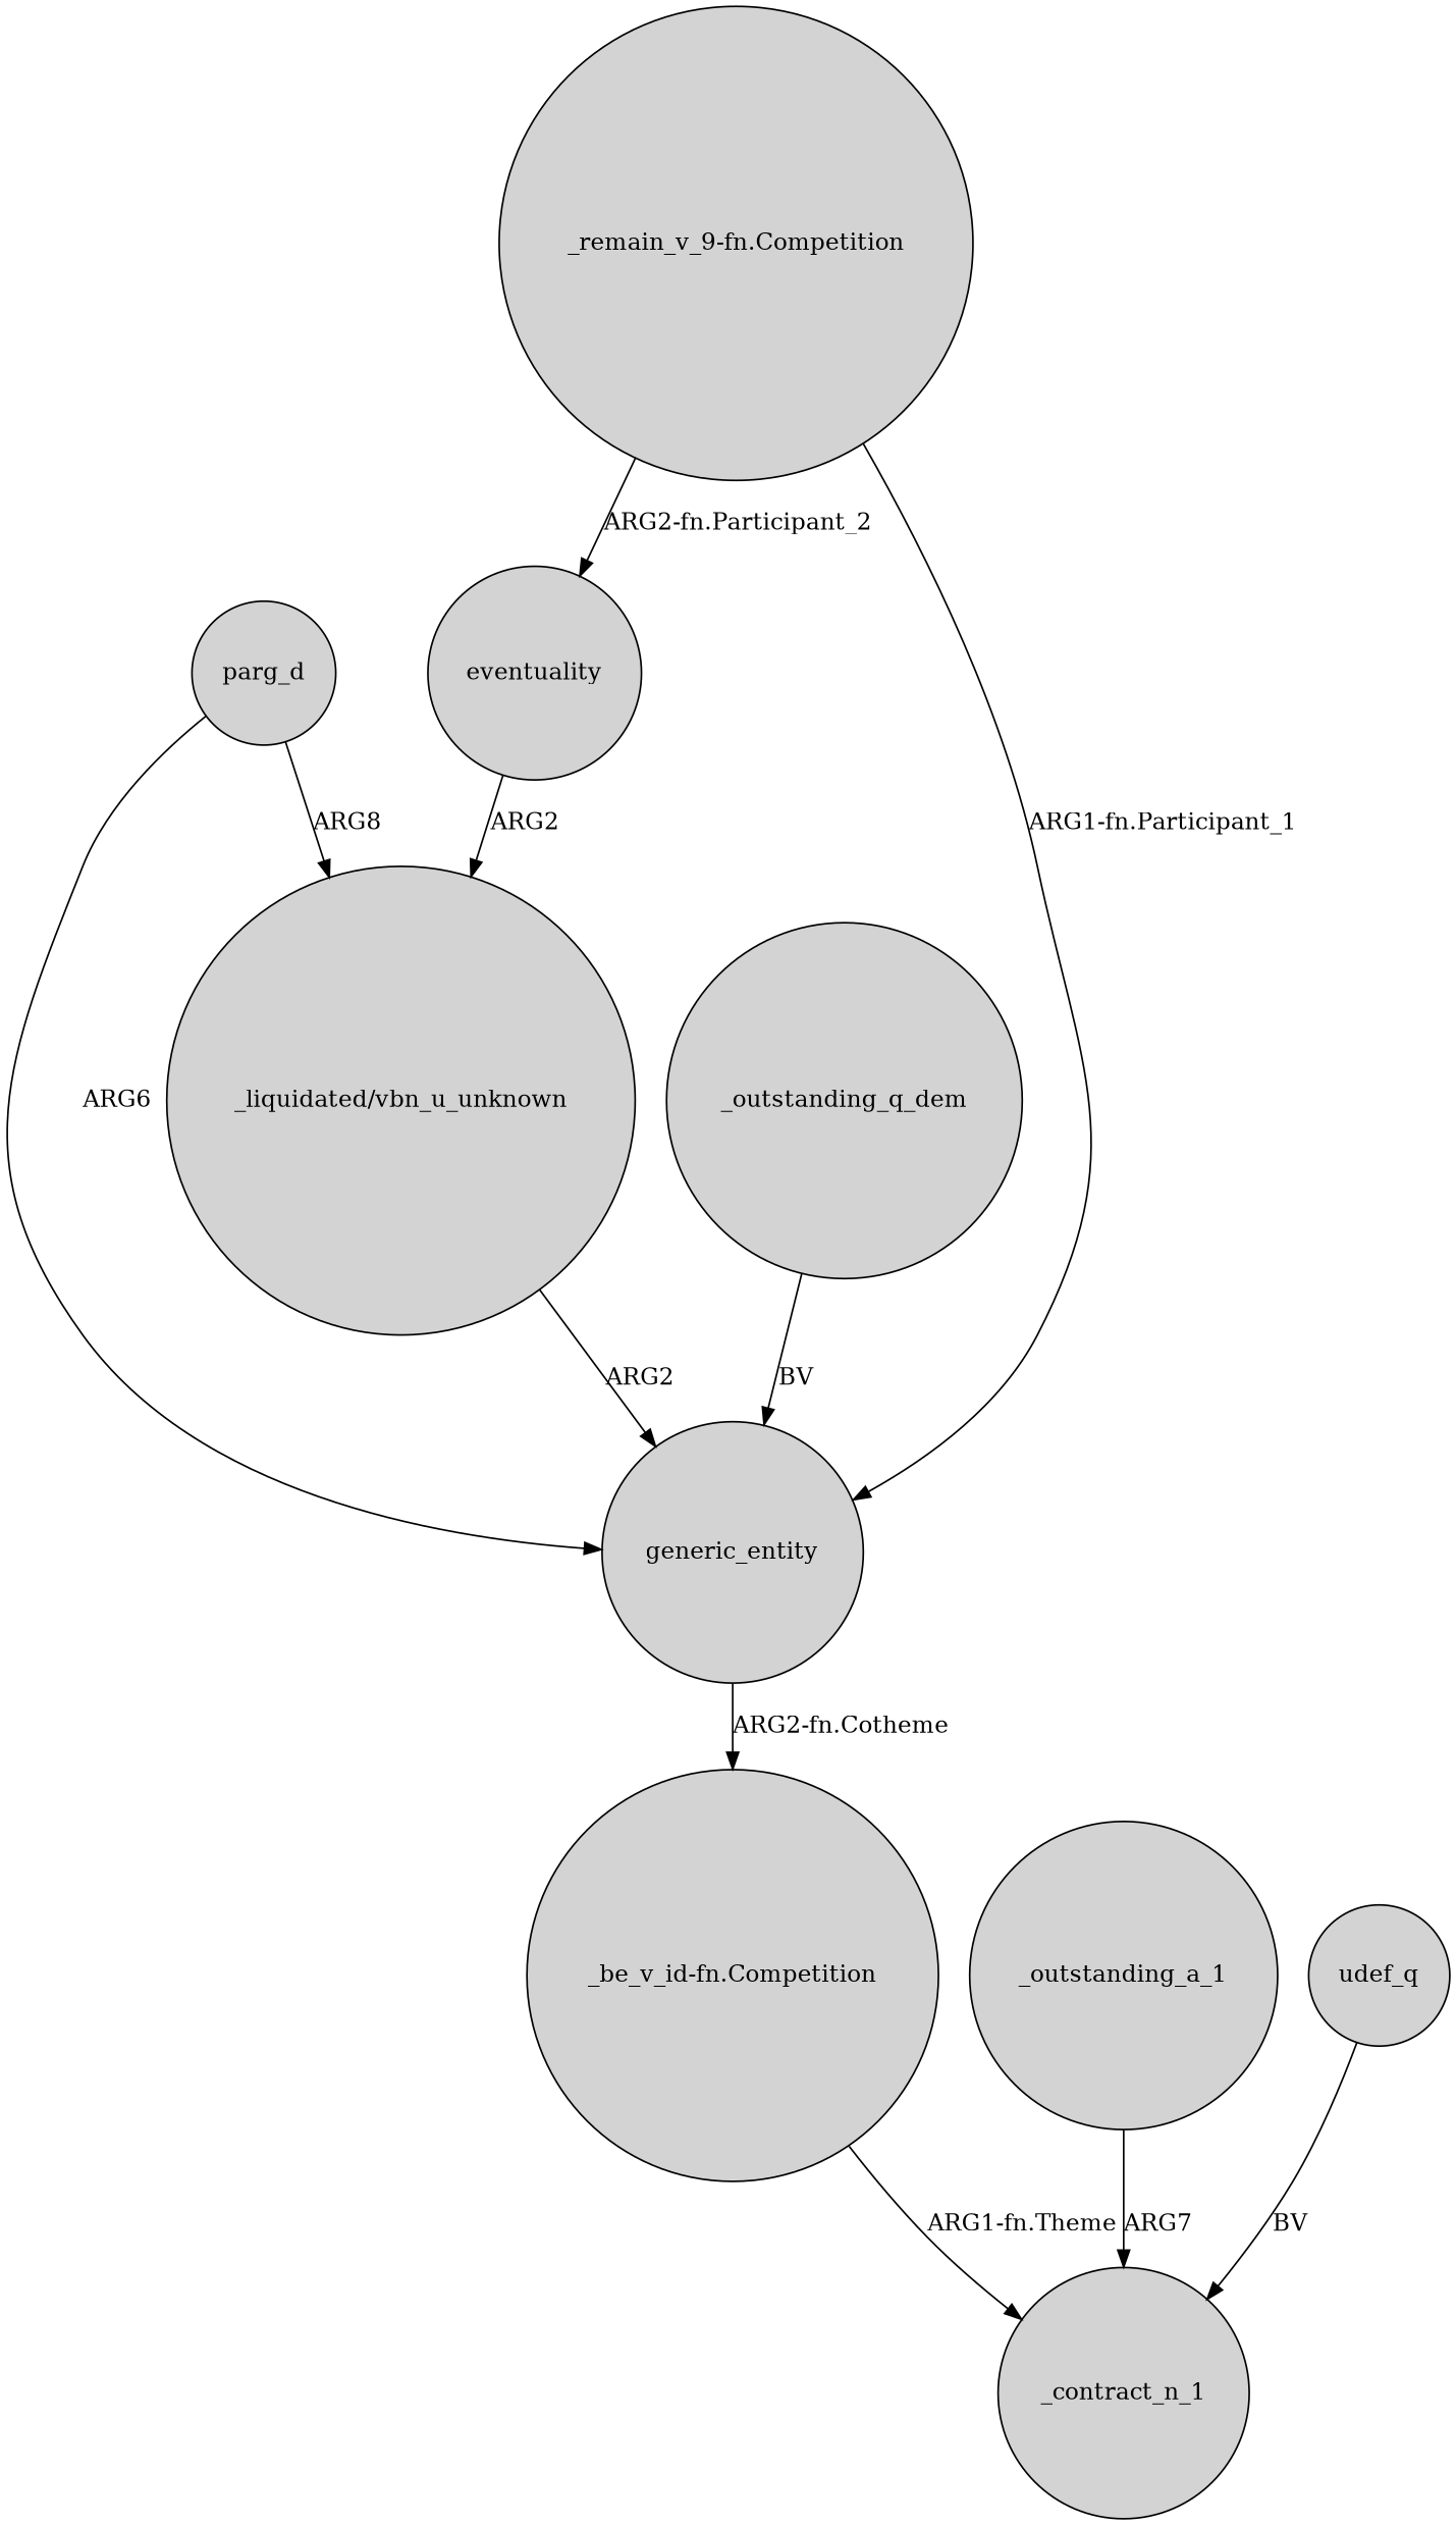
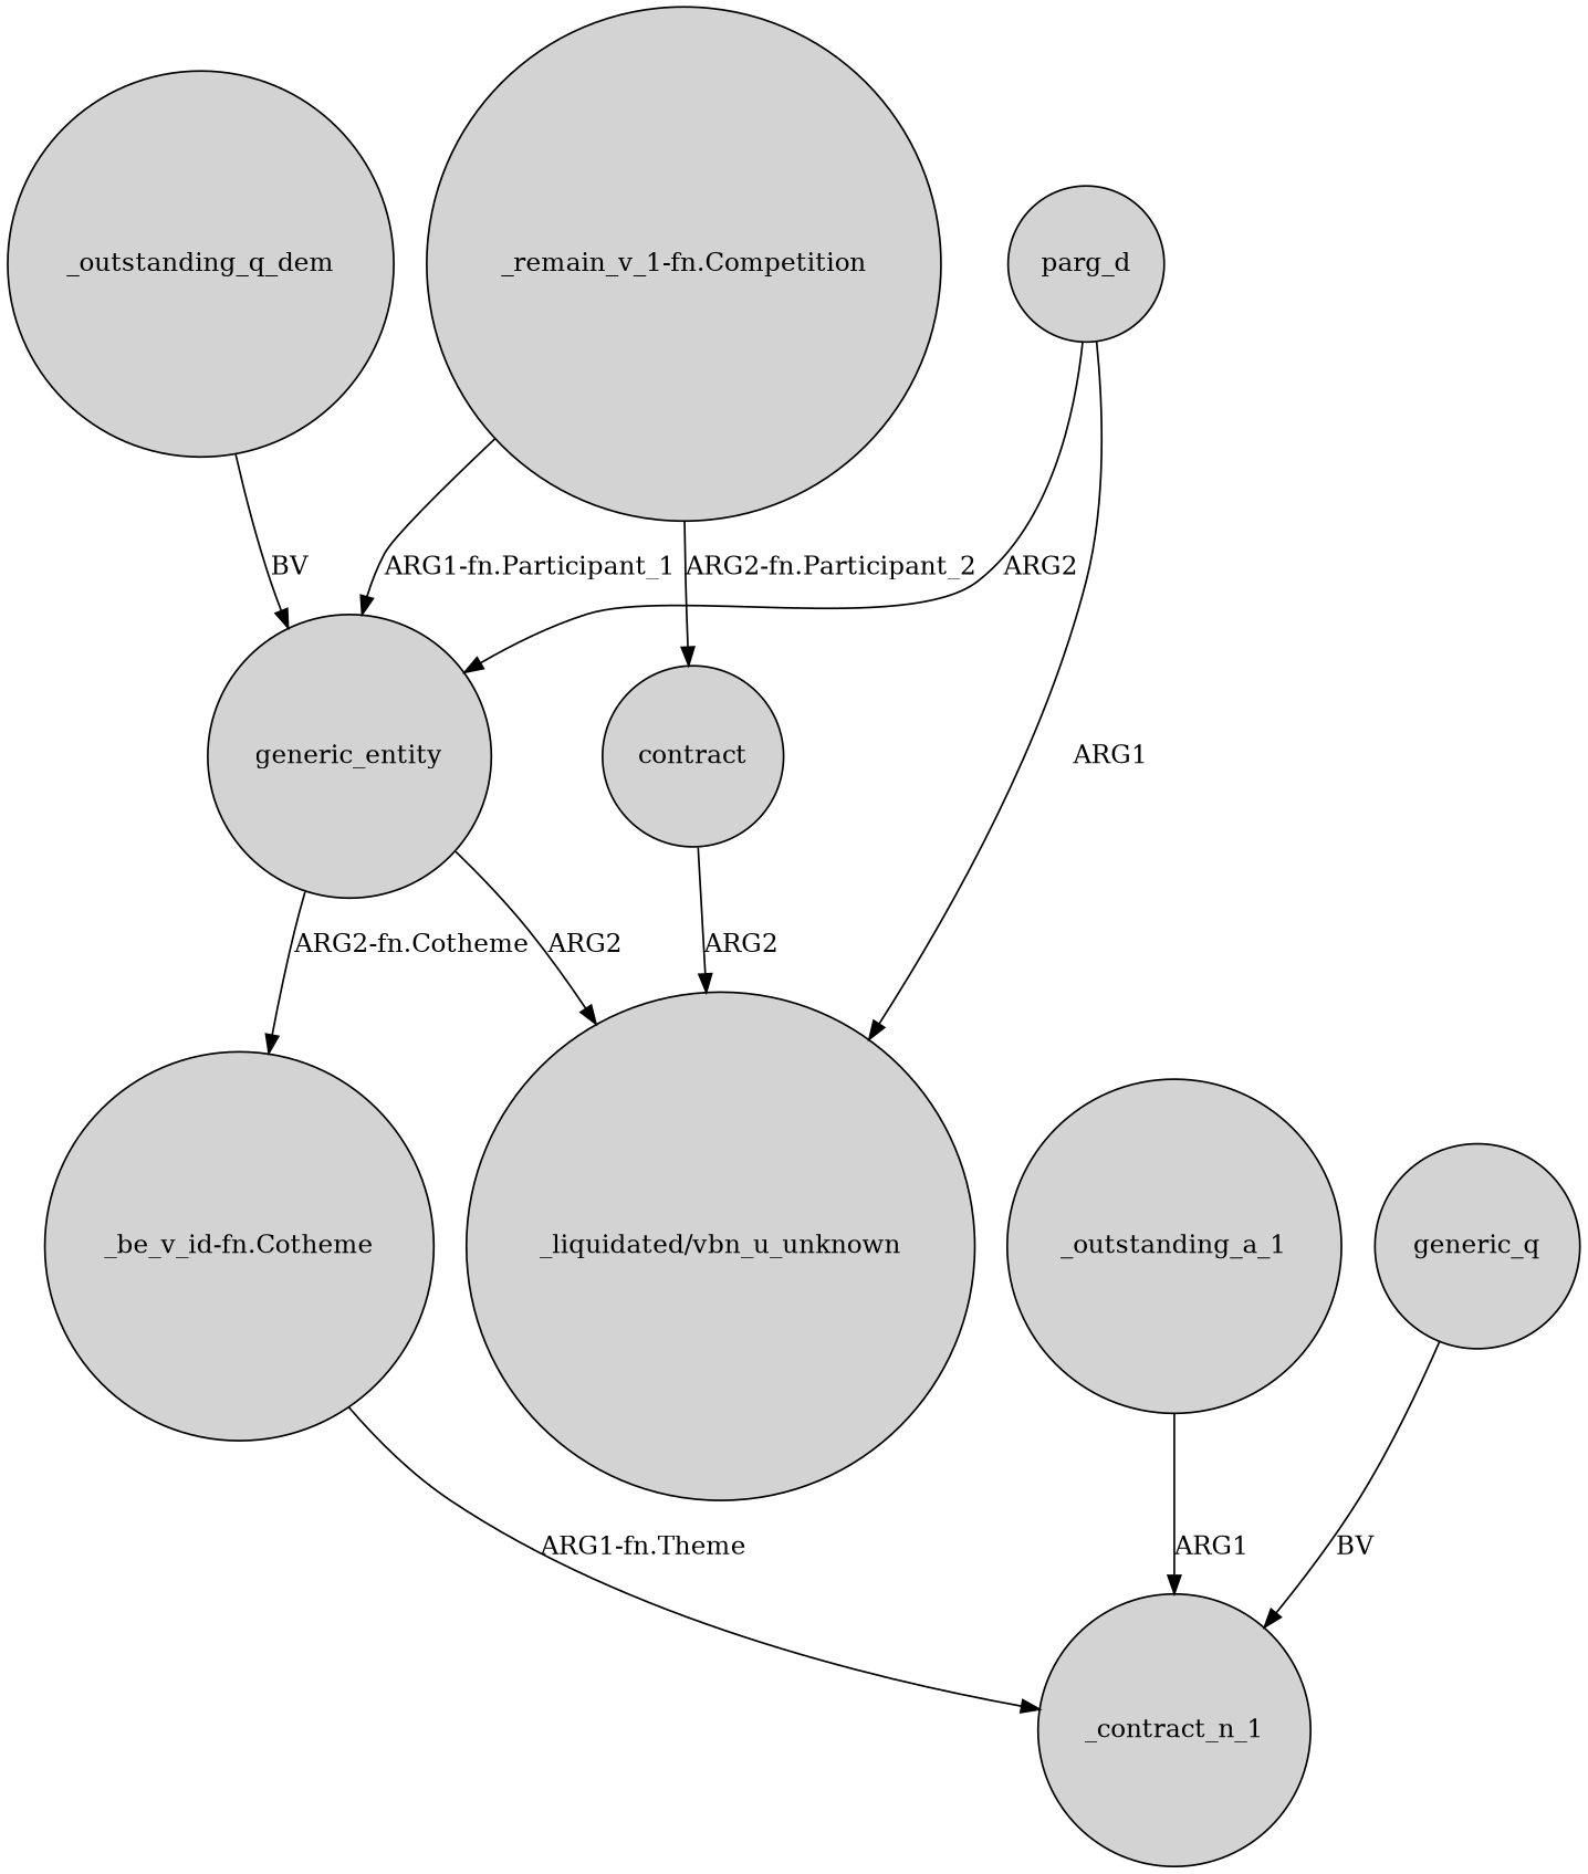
  digraph {
    node [shape=circle style=filled]
    parg_d
    "_liquidated/vbn_u_unknown"
    generic_entity
-   "_be_v_id-fn.Cotheme" [label="_be_v_id-fn.Competition"]
+   "_be_v_id-fn.Cotheme"
    n5 [label=_outstanding_q_dem]
-   eventuality
-   "_remain_v_1-fn.Competition" [label="_remain_v_9-fn.Competition"]
+   eventuality [label=contract]
+   "_remain_v_1-fn.Competition"
    _outstanding_a_1
    _contract_n_1
-   udef_q
-   parg_d -> "_liquidated/vbn_u_unknown" [label=ARG8]
-   parg_d -> generic_entity [label=ARG6]
-   "_liquidated/vbn_u_unknown" -> generic_entity [label=ARG2]
+   udef_q [label=generic_q]
+   parg_d -> "_liquidated/vbn_u_unknown" [label=ARG1]
+   parg_d -> generic_entity [label=ARG2]
+   generic_entity -> "_liquidated/vbn_u_unknown" [label=ARG2]
    generic_entity -> "_be_v_id-fn.Cotheme" [label="ARG2-fn.Cotheme"]
    "_be_v_id-fn.Cotheme" -> _contract_n_1 [label="ARG1-fn.Theme"]
    n5 -> generic_entity [label=BV]
    eventuality -> "_liquidated/vbn_u_unknown" [label=ARG2]
    "_remain_v_1-fn.Competition" -> generic_entity [label="ARG1-fn.Participant_1"]
    "_remain_v_1-fn.Competition" -> eventuality [label="ARG2-fn.Participant_2"]
-   _outstanding_a_1 -> _contract_n_1 [label=ARG7]
+   _outstanding_a_1 -> _contract_n_1 [label=ARG1]
    udef_q -> _contract_n_1 [label=BV]
  }
